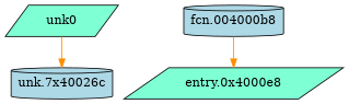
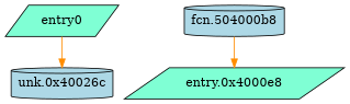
  digraph {
    node [fillcolor=aquamarine shape=parallelogram style=filled]
    edge [color=darkorange]
-   n1 [label=unk0]
-   n2 [fillcolor=lightblue label="unk.7x40026c" shape=cylinder]
-   n3 [fillcolor=lightblue label="fcn.004000b8" shape=cylinder]
+   n1 [label=entry0]
+   n2 [fillcolor=lightblue label="unk.0x40026c" shape=cylinder]
+   n3 [fillcolor=lightblue label="fcn.504000b8" shape=cylinder]
    n4 [label="entry.0x4000e8"]
    n1 -> n2
    n3 -> n4
  }
